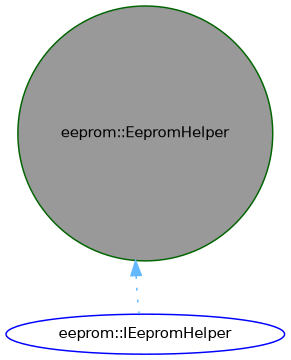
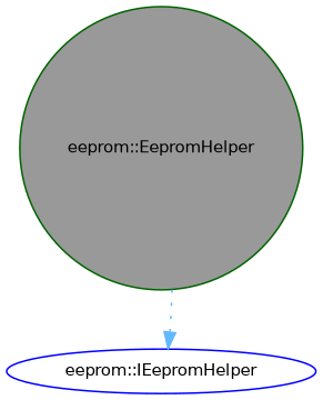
  digraph {
    node [fontname=Helvetica fontsize=10 style=filled]
    n1 [color=darkgreen fillcolor=grey60 fontcolor=black height=0.2 label="eeprom::EepromHelper" shape=circle width=0.4]
    n2 [color=blue fillcolor=white height=0.2 label="eeprom::IEepromHelper" shape=ellipse width=0.4]
-   n1 -> n2 [color=steelblue1 dir=back fontname=Helvetica fontsize=10 labelfontname=Helvetica labelfontsize=10 style=dotted]
+   n2 -> n1 [color=steelblue1 dir=back fontname=Helvetica fontsize=10 labelfontname=Helvetica labelfontsize=10 style=dotted]
  }
